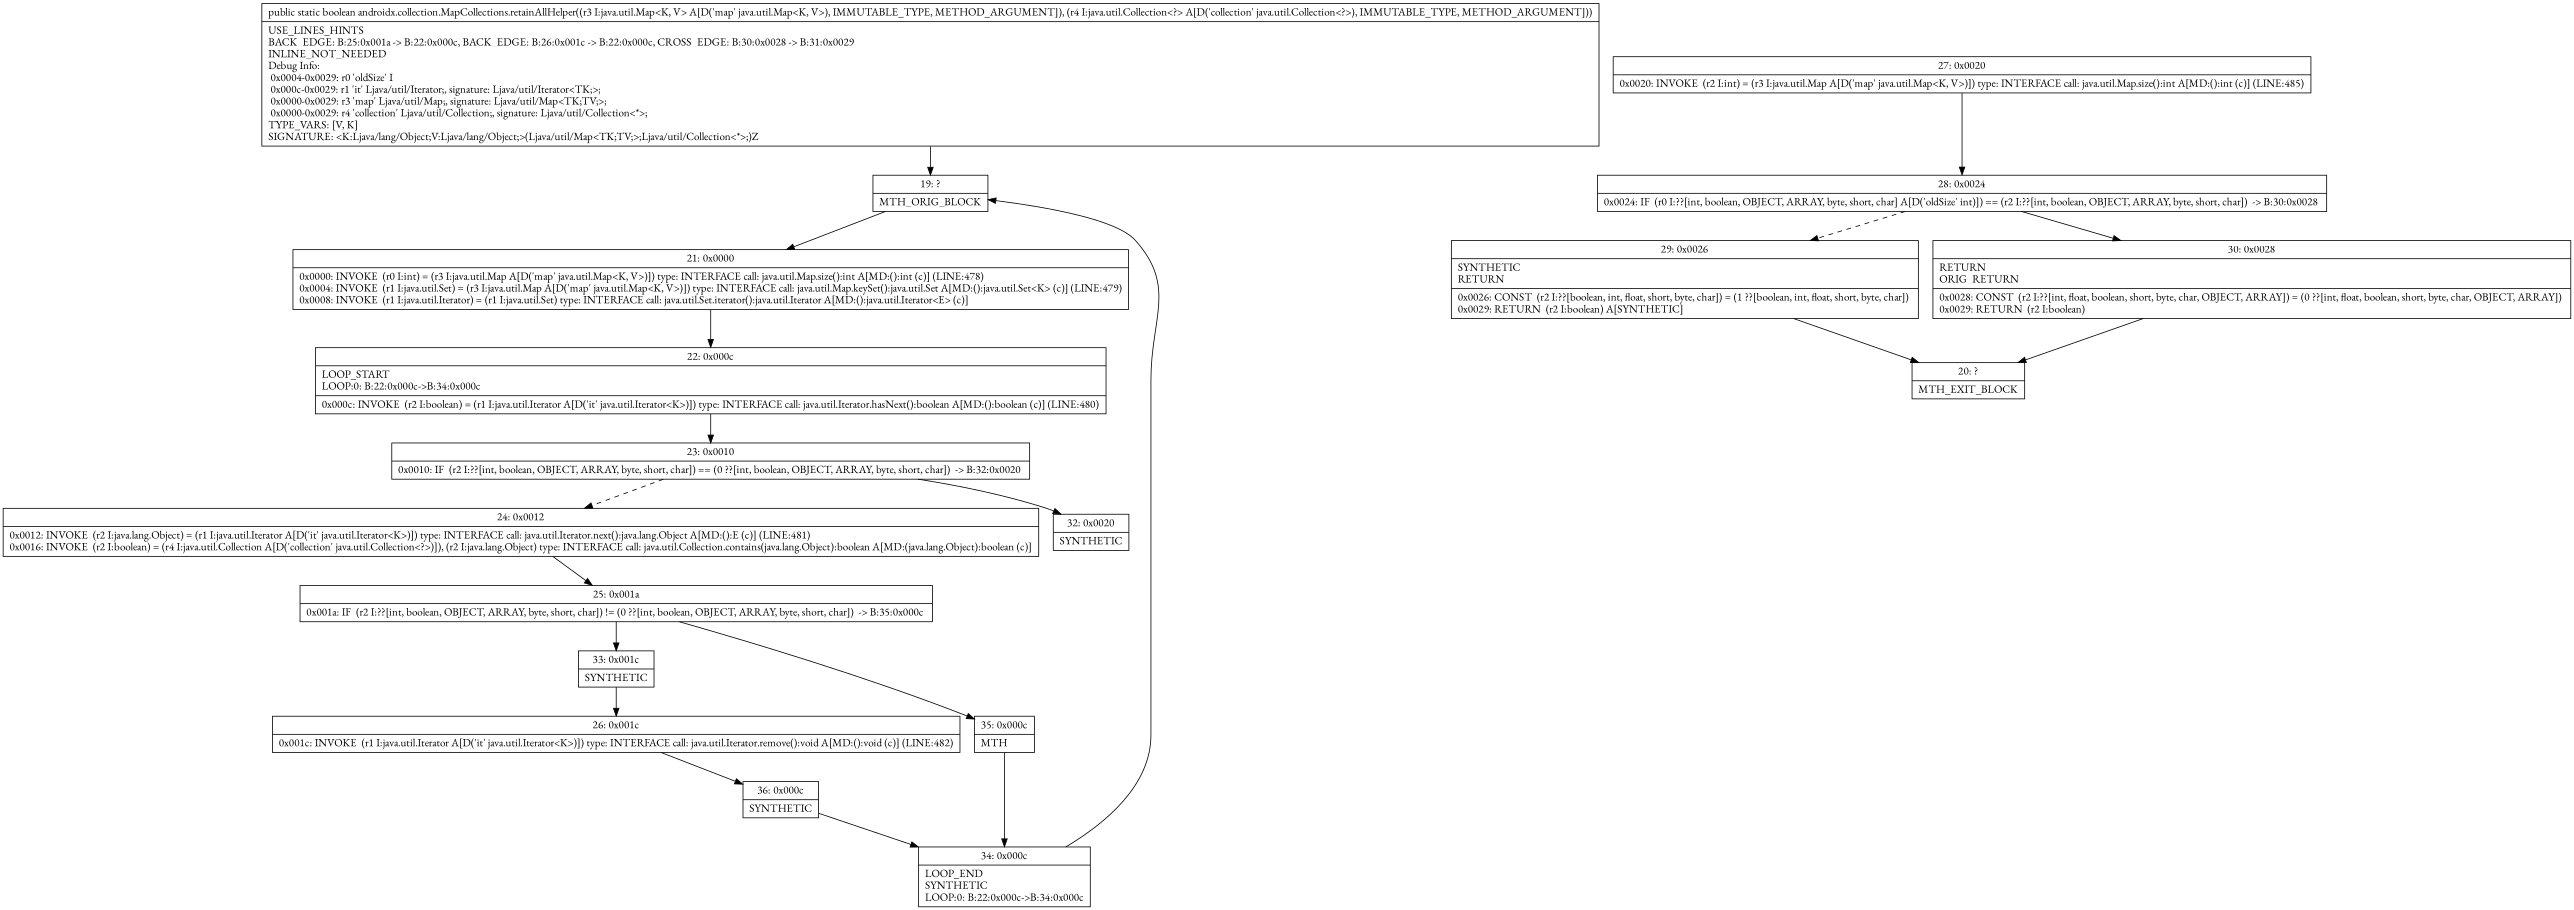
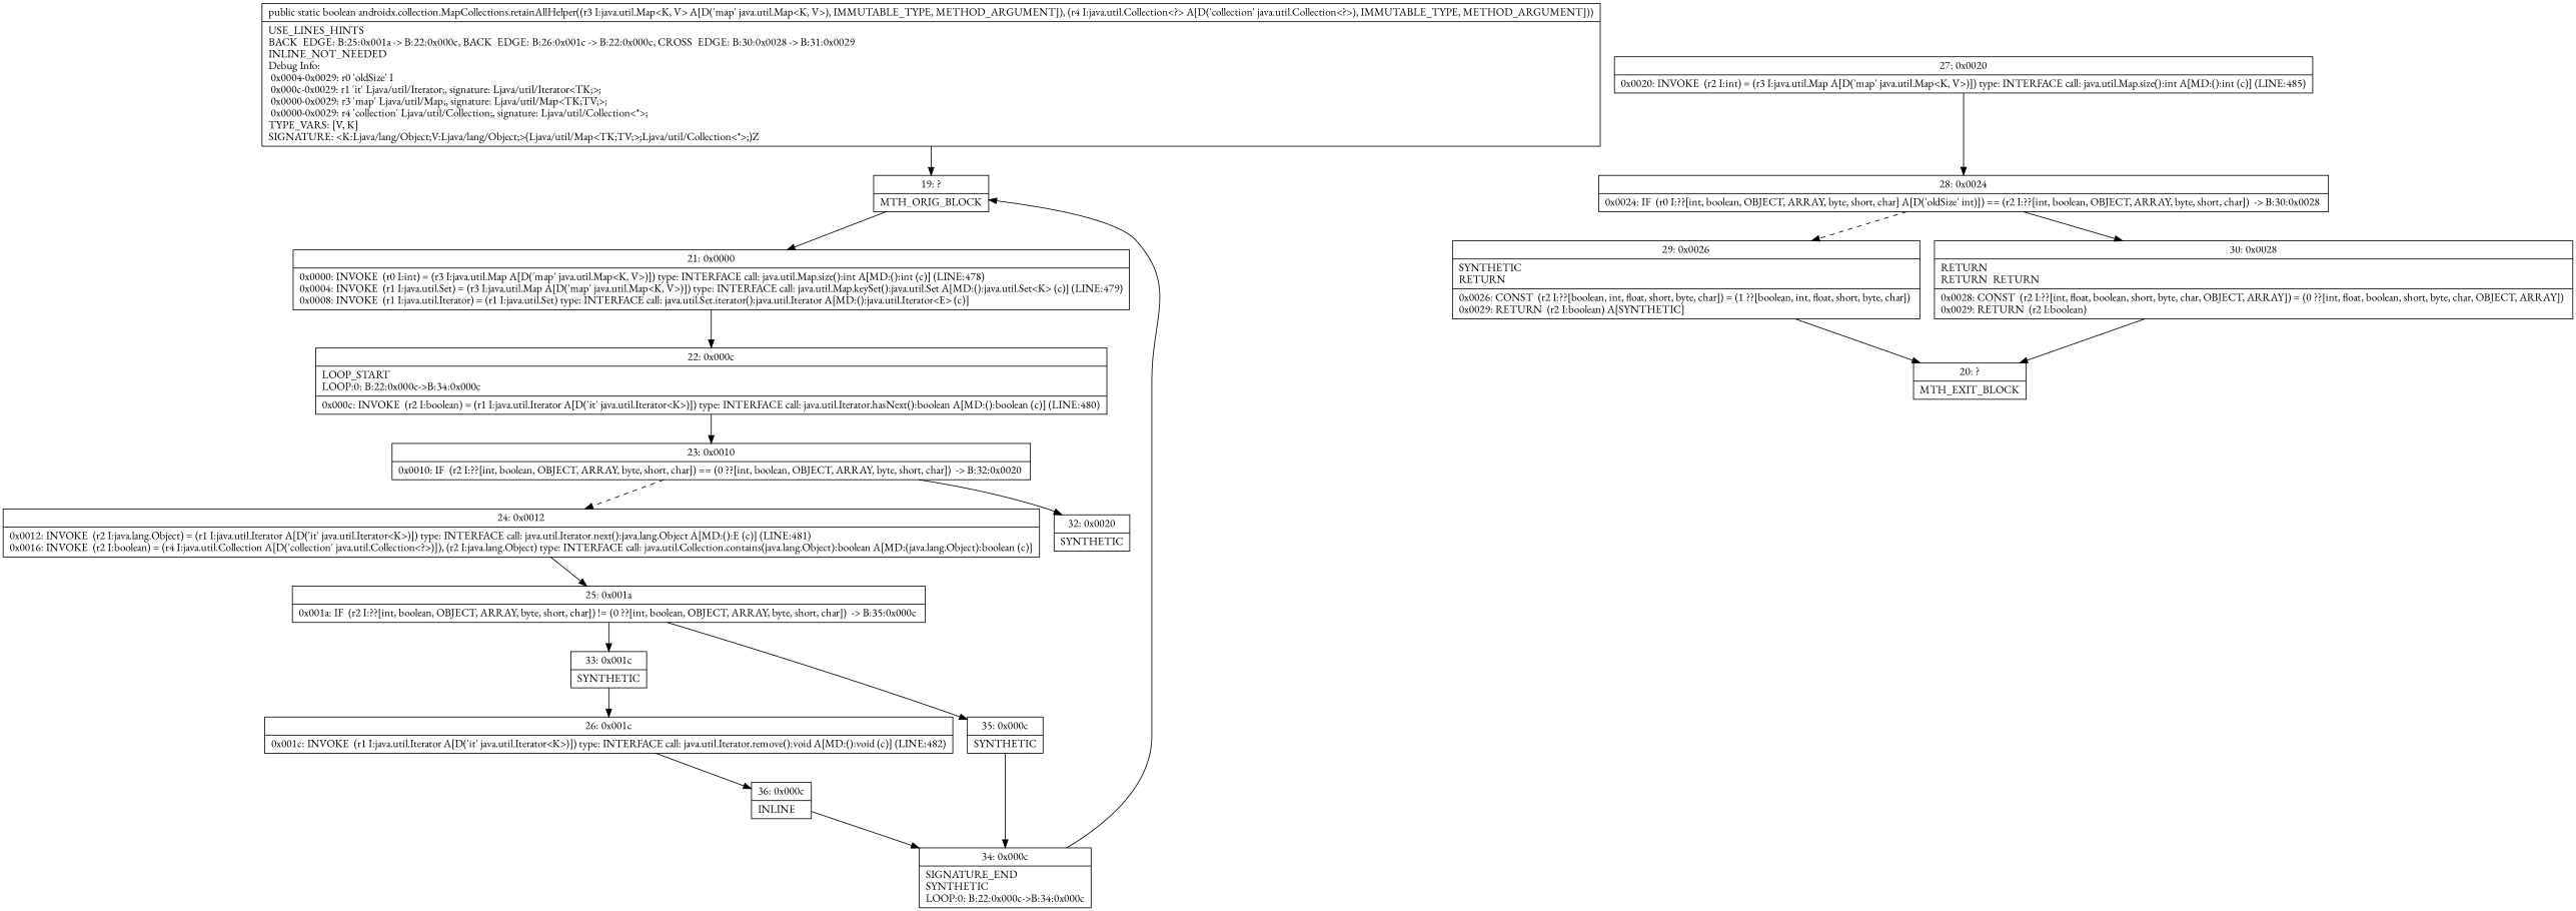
  digraph {
    fontname="EB Garamond"
    node [fontname="EB Garamond" shape=record]
    edge [fontname="EB Garamond"]
    n1 [label="{19\:\ ?|MTH_ORIG_BLOCK\l}"]
    n2 [label="{21\:\ 0x0000|0x0000: INVOKE  (r0 I:int) = (r3 I:java.util.Map A[D('map' java.util.Map\<K, V\>)]) type: INTERFACE call: java.util.Map.size():int A[MD:():int (c)] (LINE:478)\l0x0004: INVOKE  (r1 I:java.util.Set) = (r3 I:java.util.Map A[D('map' java.util.Map\<K, V\>)]) type: INTERFACE call: java.util.Map.keySet():java.util.Set A[MD:():java.util.Set\<K\> (c)] (LINE:479)\l0x0008: INVOKE  (r1 I:java.util.Iterator) = (r1 I:java.util.Set) type: INTERFACE call: java.util.Set.iterator():java.util.Iterator A[MD:():java.util.Iterator\<E\> (c)]\l}"]
    n3 [label="{22\:\ 0x000c|LOOP_START\lLOOP:0: B:22:0x000c\-\>B:34:0x000c\l|0x000c: INVOKE  (r2 I:boolean) = (r1 I:java.util.Iterator A[D('it' java.util.Iterator\<K\>)]) type: INTERFACE call: java.util.Iterator.hasNext():boolean A[MD:():boolean (c)] (LINE:480)\l}"]
    n4 [label="{23\:\ 0x0010|0x0010: IF  (r2 I:??[int, boolean, OBJECT, ARRAY, byte, short, char]) == (0 ??[int, boolean, OBJECT, ARRAY, byte, short, char])  \-\> B:32:0x0020 \l}"]
    n5 [label="{24\:\ 0x0012|0x0012: INVOKE  (r2 I:java.lang.Object) = (r1 I:java.util.Iterator A[D('it' java.util.Iterator\<K\>)]) type: INTERFACE call: java.util.Iterator.next():java.lang.Object A[MD:():E (c)] (LINE:481)\l0x0016: INVOKE  (r2 I:boolean) = (r4 I:java.util.Collection A[D('collection' java.util.Collection\<?\>)]), (r2 I:java.lang.Object) type: INTERFACE call: java.util.Collection.contains(java.lang.Object):boolean A[MD:(java.lang.Object):boolean (c)]\l}"]
    n6 [label="{32\:\ 0x0020|SYNTHETIC\l}"]
    n7 [label="{25\:\ 0x001a|0x001a: IF  (r2 I:??[int, boolean, OBJECT, ARRAY, byte, short, char]) != (0 ??[int, boolean, OBJECT, ARRAY, byte, short, char])  \-\> B:35:0x000c \l}"]
    n8 [label="{33\:\ 0x001c|SYNTHETIC\l}"]
-   n9 [label="{35\:\ 0x000c|MTH\l}"]
+   n9 [label="{35\:\ 0x000c|SYNTHETIC\l}"]
    n10 [label="{26\:\ 0x001c|0x001c: INVOKE  (r1 I:java.util.Iterator A[D('it' java.util.Iterator\<K\>)]) type: INTERFACE call: java.util.Iterator.remove():void A[MD:():void (c)] (LINE:482)\l}"]
-   n11 [label="{34\:\ 0x000c|LOOP_END\lSYNTHETIC\lLOOP:0: B:22:0x000c\-\>B:34:0x000c\l}"]
-   n12 [label="{36\:\ 0x000c|SYNTHETIC\l}"]
+   n11 [label="{34\:\ 0x000c|SIGNATURE_END\lSYNTHETIC\lLOOP:0: B:22:0x000c\-\>B:34:0x000c\l}"]
+   n12 [label="{36\:\ 0x000c|INLINE\l}"]
    n13 [label="{27\:\ 0x0020|0x0020: INVOKE  (r2 I:int) = (r3 I:java.util.Map A[D('map' java.util.Map\<K, V\>)]) type: INTERFACE call: java.util.Map.size():int A[MD:():int (c)] (LINE:485)\l}"]
    n14 [label="{28\:\ 0x0024|0x0024: IF  (r0 I:??[int, boolean, OBJECT, ARRAY, byte, short, char] A[D('oldSize' int)]) == (r2 I:??[int, boolean, OBJECT, ARRAY, byte, short, char])  \-\> B:30:0x0028 \l}"]
    n15 [label="{29\:\ 0x0026|SYNTHETIC\lRETURN\l|0x0026: CONST  (r2 I:??[boolean, int, float, short, byte, char]) = (1 ??[boolean, int, float, short, byte, char]) \l0x0029: RETURN  (r2 I:boolean) A[SYNTHETIC]\l}"]
-   n16 [label="{30\:\ 0x0028|RETURN\lORIG_RETURN\l|0x0028: CONST  (r2 I:??[int, float, boolean, short, byte, char, OBJECT, ARRAY]) = (0 ??[int, float, boolean, short, byte, char, OBJECT, ARRAY]) \l0x0029: RETURN  (r2 I:boolean) \l}"]
+   n16 [label="{30\:\ 0x0028|RETURN\lRETURN_RETURN\l|0x0028: CONST  (r2 I:??[int, float, boolean, short, byte, char, OBJECT, ARRAY]) = (0 ??[int, float, boolean, short, byte, char, OBJECT, ARRAY]) \l0x0029: RETURN  (r2 I:boolean) \l}"]
    n17 [label="{20\:\ ?|MTH_EXIT_BLOCK\l}"]
    n18 [label="{public static boolean androidx.collection.MapCollections.retainAllHelper((r3 I:java.util.Map\<K, V\> A[D('map' java.util.Map\<K, V\>), IMMUTABLE_TYPE, METHOD_ARGUMENT]), (r4 I:java.util.Collection\<?\> A[D('collection' java.util.Collection\<?\>), IMMUTABLE_TYPE, METHOD_ARGUMENT]))  | USE_LINES_HINTS\lBACK_EDGE: B:25:0x001a \-\> B:22:0x000c, BACK_EDGE: B:26:0x001c \-\> B:22:0x000c, CROSS_EDGE: B:30:0x0028 \-\> B:31:0x0029\lINLINE_NOT_NEEDED\lDebug Info:\l  0x0004\-0x0029: r0 'oldSize' I\l  0x000c\-0x0029: r1 'it' Ljava\/util\/Iterator;, signature: Ljava\/util\/Iterator\<TK;\>;\l  0x0000\-0x0029: r3 'map' Ljava\/util\/Map;, signature: Ljava\/util\/Map\<TK;TV;\>;\l  0x0000\-0x0029: r4 'collection' Ljava\/util\/Collection;, signature: Ljava\/util\/Collection\<*\>;\lTYPE_VARS: [V, K]\lSIGNATURE: \<K:Ljava\/lang\/Object;V:Ljava\/lang\/Object;\>(Ljava\/util\/Map\<TK;TV;\>;Ljava\/util\/Collection\<*\>;)Z\l}"]
    n1 -> n2
    n2 -> n3
    n3 -> n4
    n4 -> n5 [style=dashed]
    n4 -> n6
    n5 -> n7
    n7 -> n8 [style=solid]
    n7 -> n9
    n8 -> n10
    n9 -> n11
    n10 -> n12
    n11 -> n1
    n12 -> n11
    n13 -> n14
    n14 -> n15 [style=dashed]
    n14 -> n16
    n15 -> n17
    n16 -> n17
    n18 -> n1
  }
